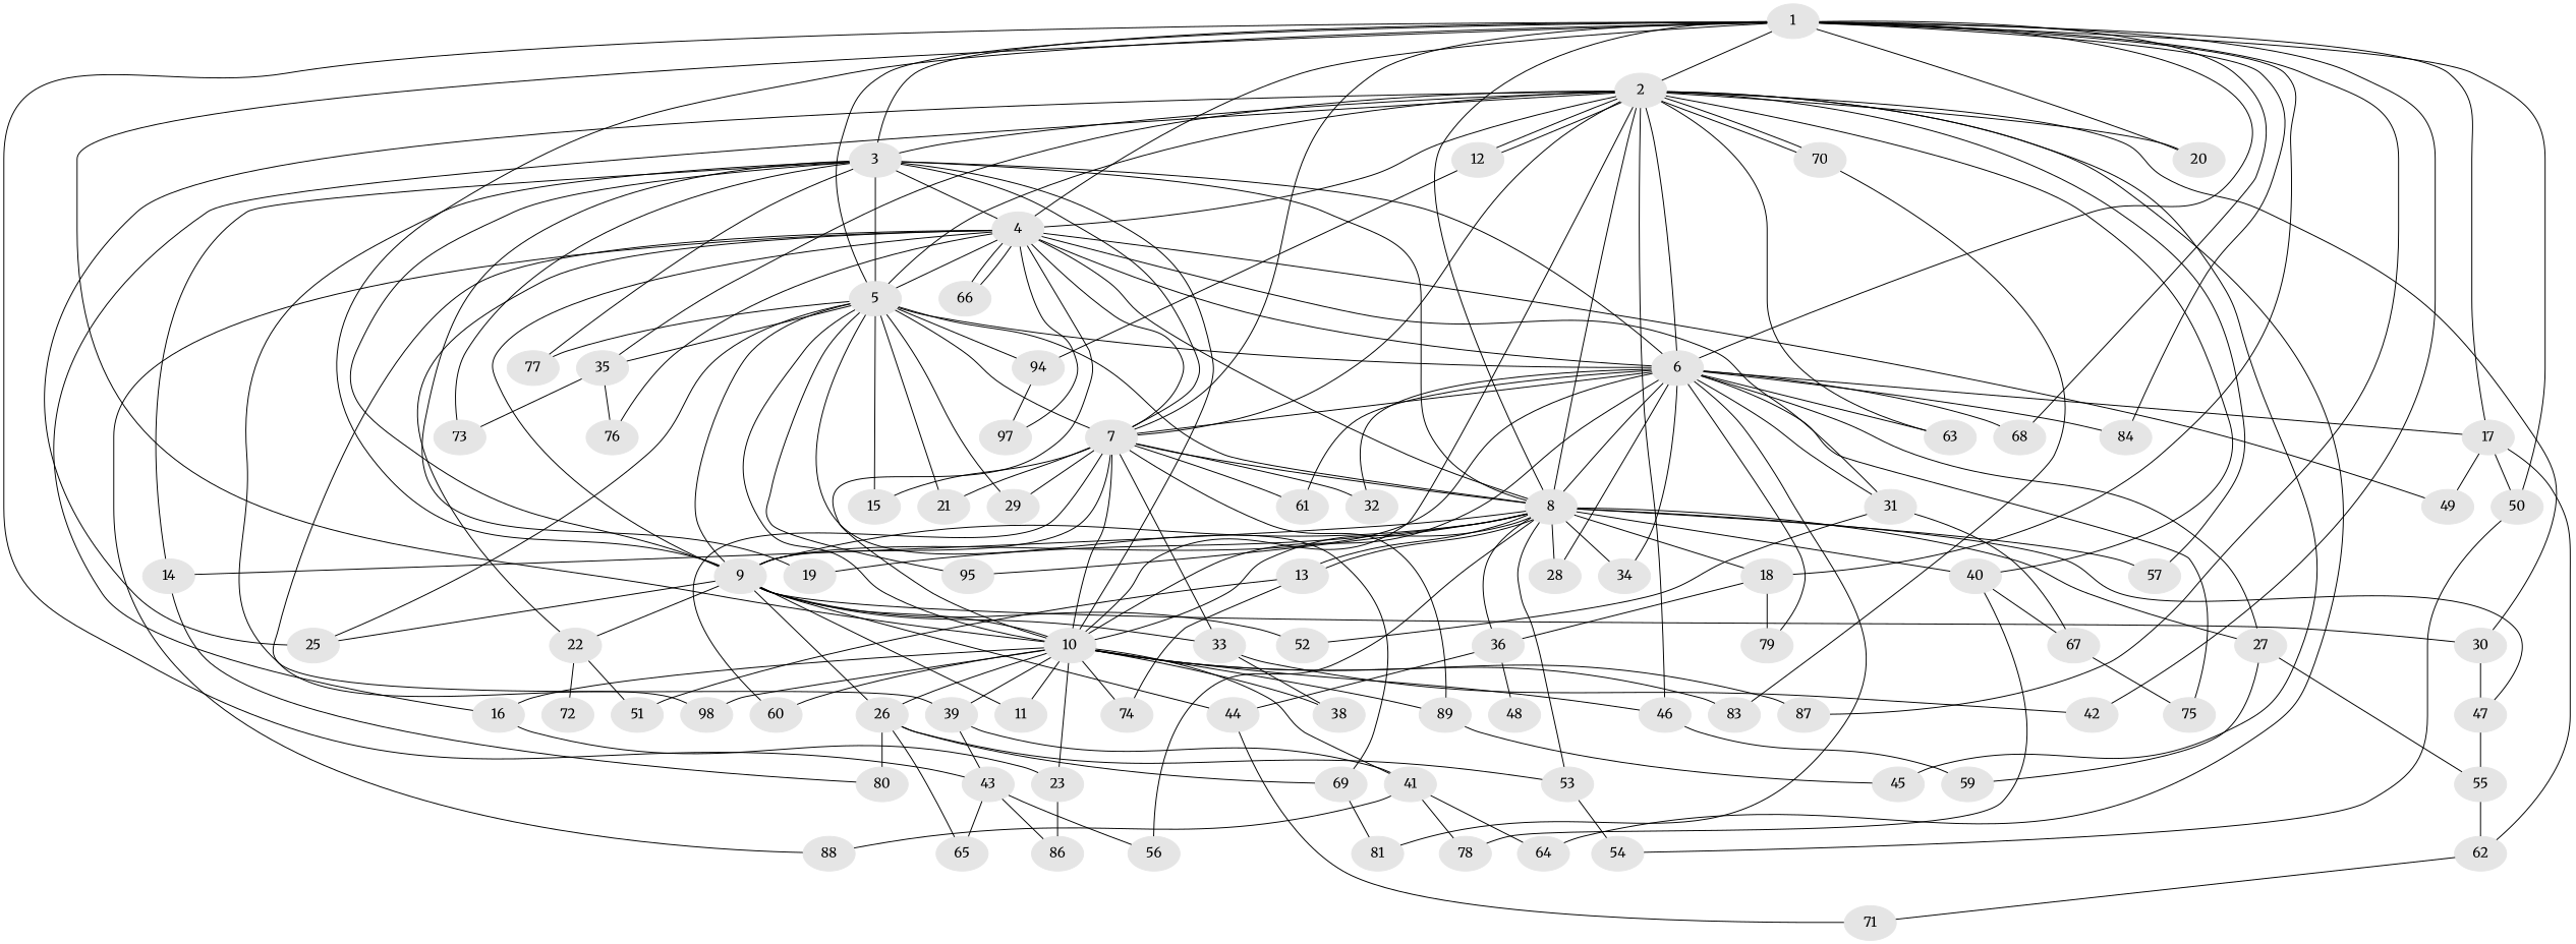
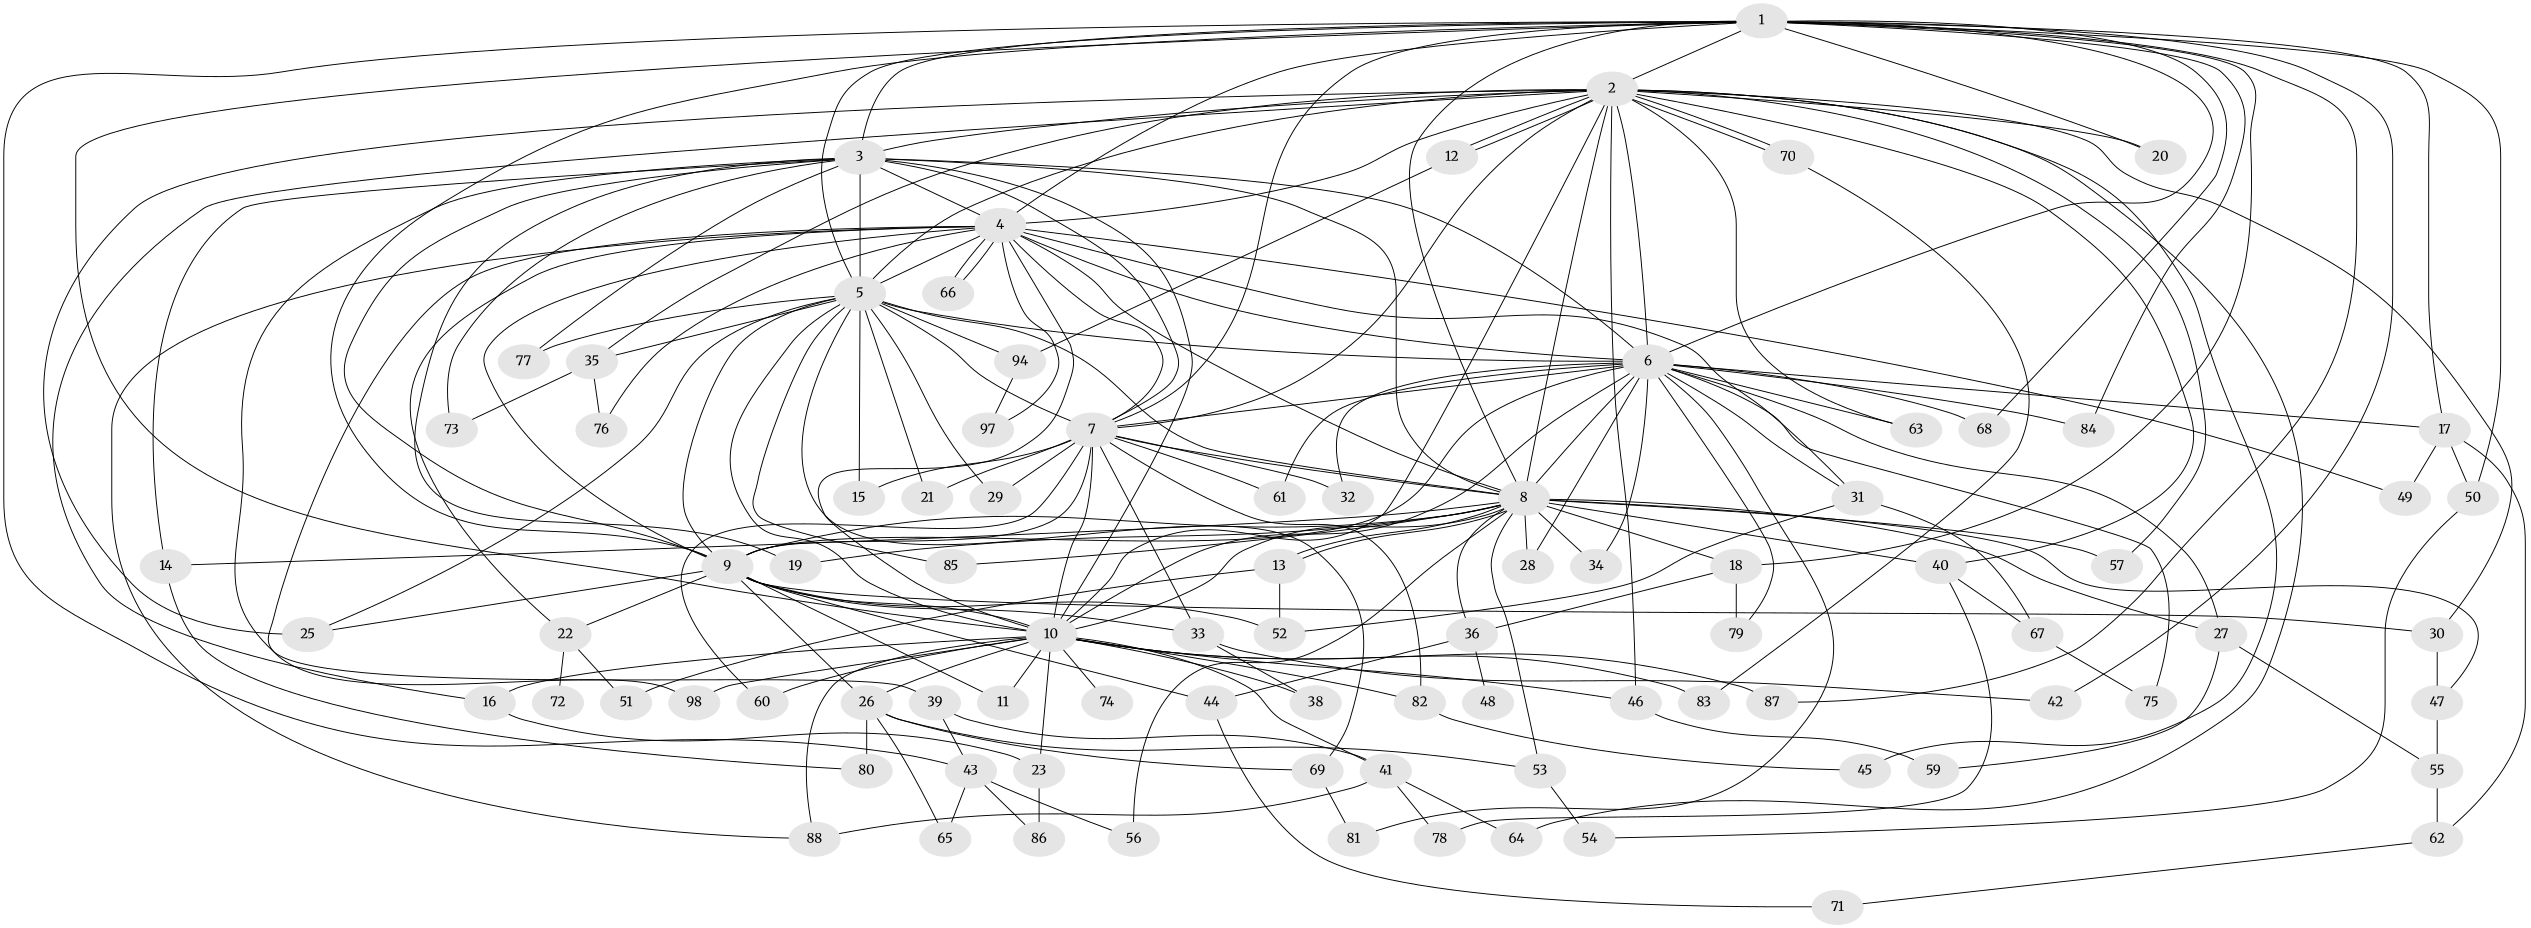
  graph {
    fontname=Merriweather
    node [color=gray90 fontname=Merriweather style=filled]
    edge [fontname=Merriweather]
    1
    2
    3
    4
    5
    6
    7
    8
    9
    10
    17
    18
    20
    42
    43
    50
    68
    84
    87
    12
    16
    30
    35
    40
    45
    46
    57
    63
    64
    70
    25
    14
    19
    39
    73
    77
    76
    22
    31
    n40 [label=97]
    49
    n42 [label=98]
    66
    88
    15
    21
    n47 [label=94]
    29
    69
-   85 [label=95]
+   85
    27
    28
    32
    34
    61
    75
    79
    81
    33
    60
-   82 [label=89]
+   82
    13
    36
    47
    53
    56
    11
    26
    44
    52
    23
    38
    41
    74
    83
    62
    86
    65
    54
    67
    78
    59
    80
    51
    72
    55
    48
    71
    1 -- 2
    1 -- 3
    1 -- 4
    1 -- 5
    1 -- 6
    1 -- 7
    1 -- 8
    1 -- 9
    1 -- 10
    1 -- 17
    1 -- 18
    1 -- 20
    1 -- 42
    1 -- 43
    1 -- 50
    1 -- 68
    1 -- 84
    1 -- 87
    2 -- 3
    2 -- 4
    2 -- 5
    2 -- 6
    2 -- 7
    2 -- 8
    2 -- 10
    2 -- 20
    2 -- 12
    2 -- 12
    2 -- 16
    2 -- 30
    2 -- 35
    2 -- 40
    2 -- 45
    2 -- 46
    2 -- 57
    2 -- 63
    2 -- 64
    2 -- 70
    2 -- 70
    2 -- 25
    3 -- 4
    3 -- 5
    3 -- 6
    3 -- 7
    3 -- 8
    3 -- 9
    3 -- 10
    3 -- 14
    3 -- 19
    3 -- 39
    3 -- 73
    3 -- 77
    4 -- 5
    4 -- 6
    4 -- 7
    4 -- 8
    4 -- 9
    4 -- 10
    4 -- 76
    4 -- 22
    4 -- 31
    4 -- n40
    4 -- 49
    4 -- n42
    4 -- 66
    4 -- 66
    4 -- 88
    5 -- 6
    5 -- 7
    5 -- 8
    5 -- 9
    5 -- 10
    5 -- 35
    5 -- 25
    5 -- 77
    5 -- 15
    5 -- 21
    5 -- n47
    5 -- 29
    5 -- 69
    5 -- 85
    6 -- 7
    6 -- 8
    6 -- 9
    6 -- 10
    6 -- 17
    6 -- 68
    6 -- 84
    6 -- 63
    6 -- 31
    6 -- 27
    6 -- 28
    6 -- 32
    6 -- 34
    6 -- 61
    6 -- 75
    6 -- 79
    6 -- 81
    7 -- 8
    7 -- 9
    7 -- 10
    7 -- 15
    7 -- 21
    7 -- 29
    7 -- 32
    7 -- 61
    7 -- 33
    7 -- 60
    7 -- 82
    8 -- 9
    8 -- 10
    8 -- 18
    8 -- 40
    8 -- 57
    8 -- 14
    8 -- 19
    8 -- 85
    8 -- 27
    8 -- 28
    8 -- 34
    8 -- 13
    8 -- 13
    8 -- 36
    8 -- 47
    8 -- 53
    8 -- 56
    9 -- 10
    9 -- 30
    9 -- 25
    9 -- 22
    9 -- 33
    9 -- 11
    9 -- 26
    9 -- 44
    9 -- 52
    10 -- 87
    10 -- 16
    10 -- 46
-   10 -- 39
+   10 -- 88
    10 -- n42
    10 -- 60
    10 -- 82
    10 -- 11
    10 -- 26
    10 -- 23
    10 -- 38
    10 -- 41
    10 -- 74
    10 -- 83
    17 -- 50
    17 -- 49
    17 -- 62
    18 -- 79
    18 -- 36
    43 -- 56
    43 -- 86
    43 -- 65
    50 -- 54
    12 -- n47
    16 -- 23
    30 -- 47
    35 -- 73
    35 -- 76
    40 -- 67
    40 -- 78
    46 -- 59
    70 -- 83
    14 -- 80
    39 -- 43
    39 -- 41
    22 -- 51
    22 -- 72
    31 -- 52
    31 -- 67
    n47 -- n40
    69 -- 81
    27 -- 59
    27 -- 55
    33 -- 42
    33 -- 38
    82 -- 45
-   13 -- 74
+   13 -- 52
    13 -- 51
    36 -- 44
    36 -- 48
    47 -- 55
    53 -- 54
    26 -- 69
    26 -- 53
    26 -- 65
    26 -- 80
    44 -- 71
    23 -- 86
    41 -- 64
    41 -- 88
    41 -- 78
    62 -- 71
    67 -- 75
    55 -- 62
  }
